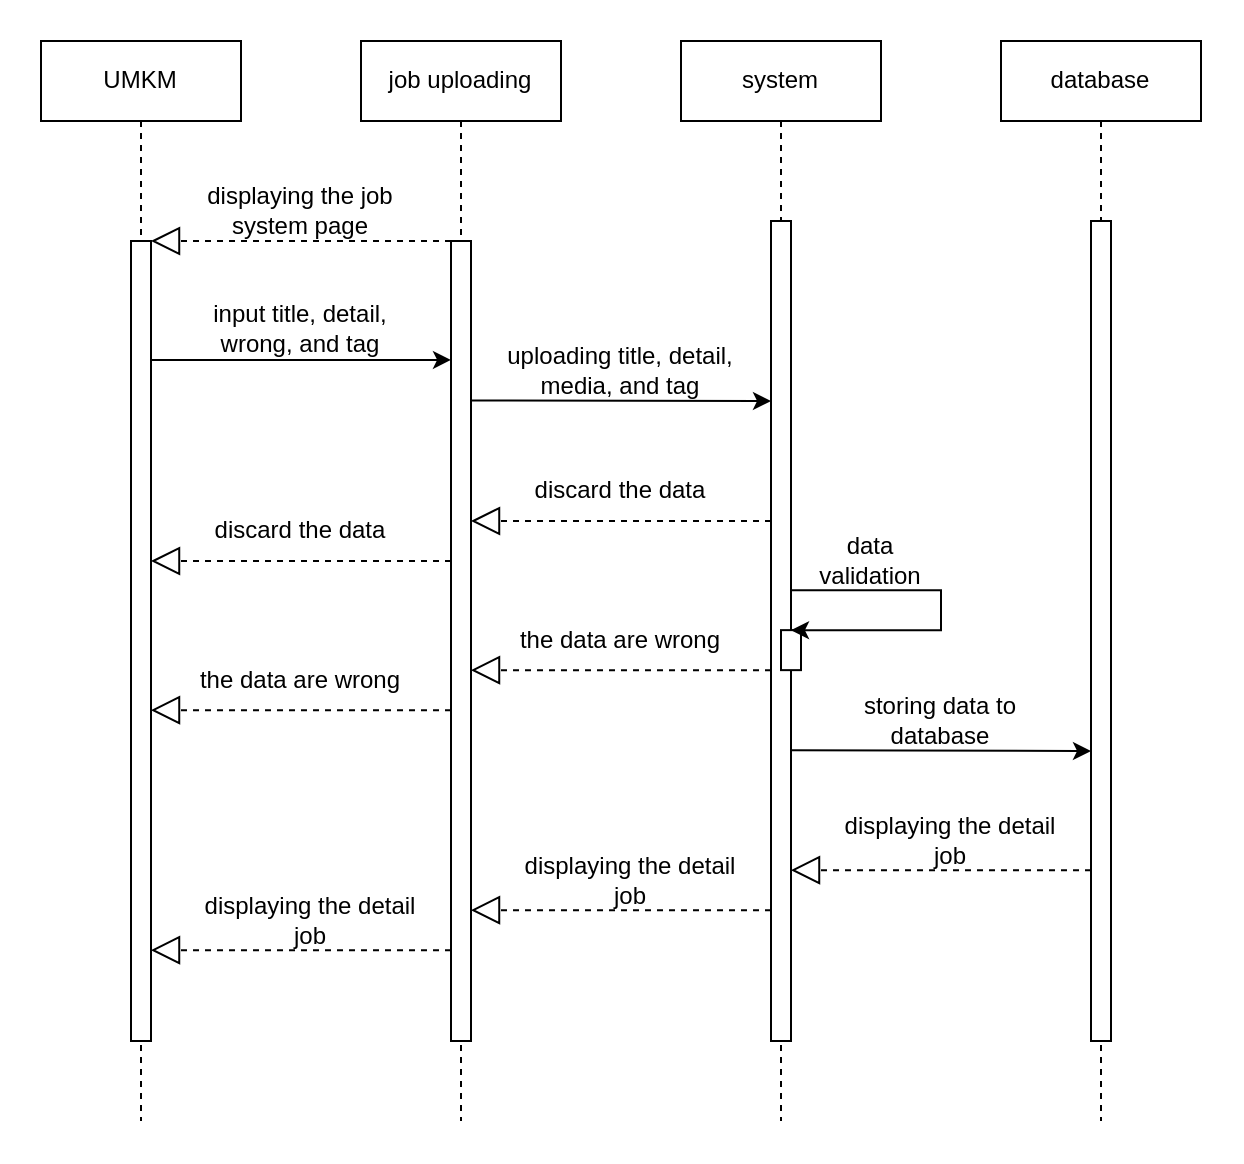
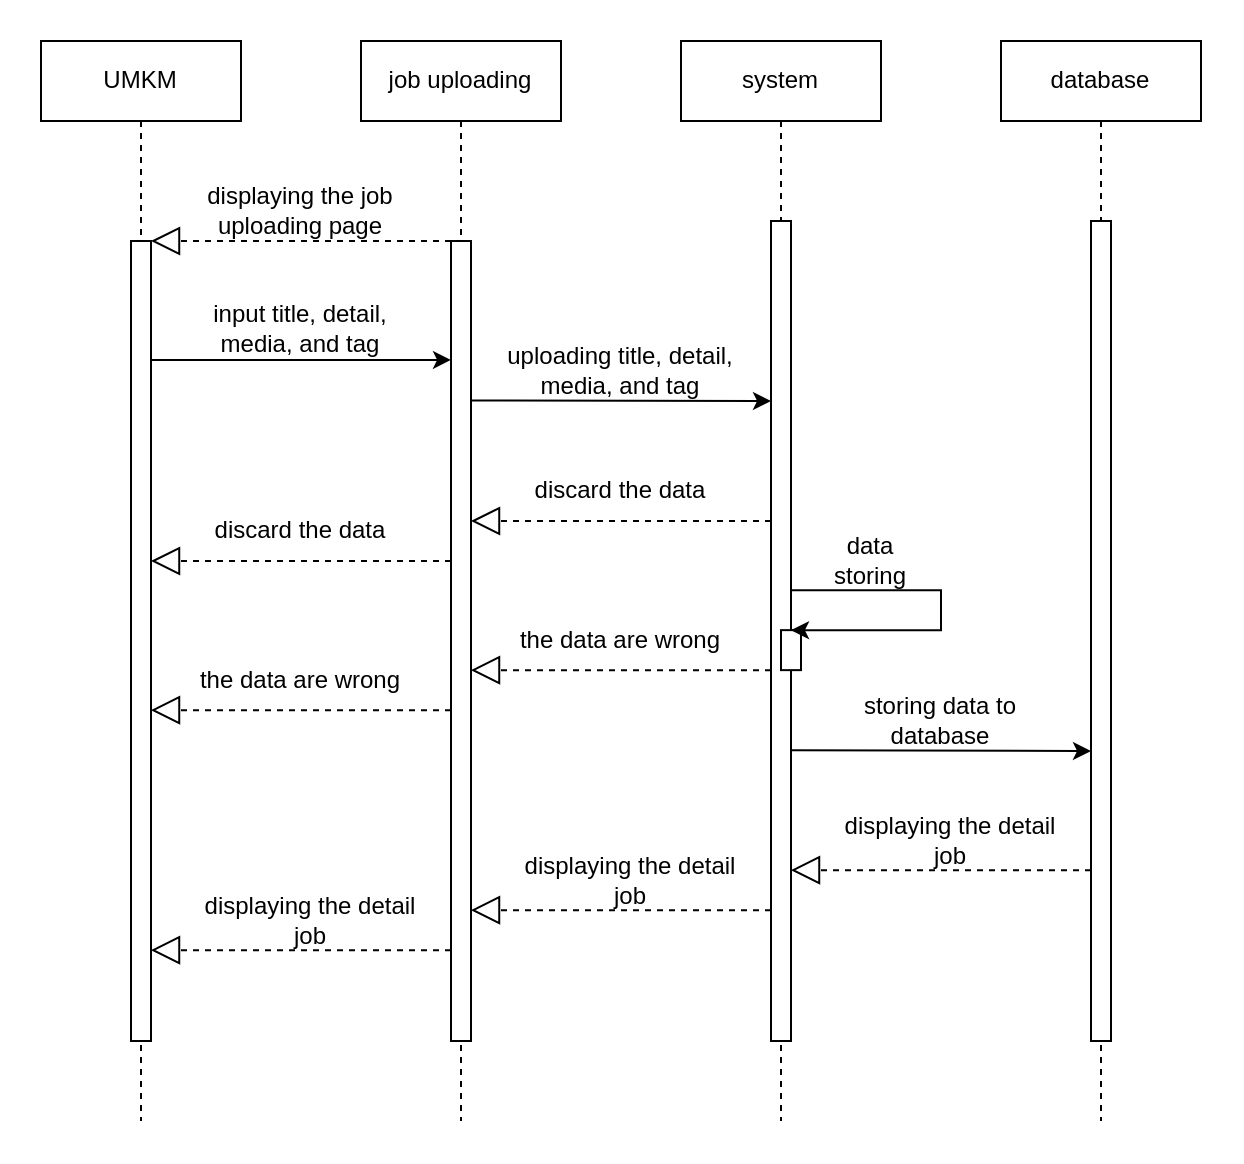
  <mxCell id="0" />
  <mxCell id="1" parent="0" />
  <mxCell id="2" value="system" style="shape=umlLifeline;perimeter=lifelinePerimeter;whiteSpace=wrap;html=1;container=0;dropTarget=0;collapsible=0;recursiveResize=0;outlineConnect=0;portConstraint=eastwest;newEdgeStyle={&quot;edgeStyle&quot;:&quot;elbowEdgeStyle&quot;,&quot;elbow&quot;:&quot;vertical&quot;,&quot;curved&quot;:0,&quot;rounded&quot;:0};movable=1;resizable=1;rotatable=1;deletable=1;editable=1;locked=0;connectable=1;" vertex="1" parent="1"><mxGeometry x="340" y="20" width="100" height="540" as="geometry" /></mxCell>
  <mxCell id="3" value="job uploading" style="shape=umlLifeline;perimeter=lifelinePerimeter;whiteSpace=wrap;html=1;container=0;dropTarget=0;collapsible=0;recursiveResize=0;outlineConnect=0;portConstraint=eastwest;newEdgeStyle={&quot;edgeStyle&quot;:&quot;elbowEdgeStyle&quot;,&quot;elbow&quot;:&quot;vertical&quot;,&quot;curved&quot;:0,&quot;rounded&quot;:0};movable=1;resizable=1;rotatable=1;deletable=1;editable=1;locked=0;connectable=1;" vertex="1" parent="1"><mxGeometry x="180" y="20" width="100" height="540" as="geometry" /></mxCell>
  <mxCell id="4" value="database" style="shape=umlLifeline;perimeter=lifelinePerimeter;whiteSpace=wrap;html=1;container=0;dropTarget=0;collapsible=0;recursiveResize=0;outlineConnect=0;portConstraint=eastwest;newEdgeStyle={&quot;edgeStyle&quot;:&quot;elbowEdgeStyle&quot;,&quot;elbow&quot;:&quot;vertical&quot;,&quot;curved&quot;:0,&quot;rounded&quot;:0};movable=1;resizable=1;rotatable=1;deletable=1;editable=1;locked=0;connectable=1;" vertex="1" parent="1"><mxGeometry x="500" y="20" width="100" height="540" as="geometry" /></mxCell>
- <mxCell id="5" value="displaying the job system page" style="text;html=1;strokeColor=none;fillColor=none;align=center;verticalAlign=middle;whiteSpace=wrap;rounded=0;movable=1;resizable=1;rotatable=1;deletable=1;editable=1;locked=0;connectable=1;" vertex="1" parent="1"><mxGeometry x="90" y="90" width="120" height="30" as="geometry" /></mxCell>
+ <mxCell id="5" value="displaying the job uploading page" style="text;html=1;strokeColor=none;fillColor=none;align=center;verticalAlign=middle;whiteSpace=wrap;rounded=0;movable=1;resizable=1;rotatable=1;deletable=1;editable=1;locked=0;connectable=1;" vertex="1" parent="1"><mxGeometry x="90" y="90" width="120" height="30" as="geometry" /></mxCell>
  <mxCell id="6" value="UMKM" style="shape=umlLifeline;perimeter=lifelinePerimeter;whiteSpace=wrap;html=1;container=0;dropTarget=0;collapsible=0;recursiveResize=0;outlineConnect=0;portConstraint=eastwest;newEdgeStyle={&quot;edgeStyle&quot;:&quot;elbowEdgeStyle&quot;,&quot;elbow&quot;:&quot;vertical&quot;,&quot;curved&quot;:0,&quot;rounded&quot;:0};movable=1;resizable=1;rotatable=1;deletable=1;editable=1;locked=0;connectable=1;" vertex="1" parent="1"><mxGeometry x="20" y="20" width="100" height="540" as="geometry" /></mxCell>
  <mxCell id="7" value="" style="html=1;points=[];perimeter=orthogonalPerimeter;outlineConnect=0;targetShapes=umlLifeline;portConstraint=eastwest;newEdgeStyle={&quot;edgeStyle&quot;:&quot;elbowEdgeStyle&quot;,&quot;elbow&quot;:&quot;vertical&quot;,&quot;curved&quot;:0,&quot;rounded&quot;:0};container=0;movable=1;resizable=1;rotatable=1;deletable=1;editable=1;locked=0;connectable=1;" vertex="1" parent="6"><mxGeometry x="45" y="100" width="10" height="400" as="geometry" /></mxCell>
  <mxCell id="8" value="" style="endArrow=classic;html=1;rounded=0;movable=1;resizable=1;rotatable=1;deletable=1;editable=1;locked=0;connectable=1;" edge="1" parent="1"><mxGeometry width="50" height="50" relative="1" as="geometry"><mxPoint x="75" y="179.46" as="sourcePoint" /><mxPoint x="225" y="179.46" as="targetPoint" /></mxGeometry></mxCell>
- <mxCell id="9" value="input title, detail, wrong, and tag" style="text;html=1;strokeColor=none;fillColor=none;align=center;verticalAlign=middle;whiteSpace=wrap;rounded=0;movable=1;resizable=1;rotatable=1;deletable=1;editable=1;locked=0;connectable=1;" vertex="1" parent="1"><mxGeometry x="90" y="149.46" width="120" height="30" as="geometry" /></mxCell>
+ <mxCell id="9" value="input title, detail, media, and tag" style="text;html=1;strokeColor=none;fillColor=none;align=center;verticalAlign=middle;whiteSpace=wrap;rounded=0;movable=1;resizable=1;rotatable=1;deletable=1;editable=1;locked=0;connectable=1;" vertex="1" parent="1"><mxGeometry x="90" y="149.46" width="120" height="30" as="geometry" /></mxCell>
  <mxCell id="10" value="uploading title, detail, media, and tag" style="text;html=1;strokeColor=none;fillColor=none;align=center;verticalAlign=middle;whiteSpace=wrap;rounded=0;movable=1;resizable=1;rotatable=1;deletable=1;editable=1;locked=0;connectable=1;" vertex="1" parent="1"><mxGeometry x="250" y="169.68" width="120" height="30" as="geometry" /></mxCell>
  <mxCell id="11" style="edgeStyle=elbowEdgeStyle;rounded=0;orthogonalLoop=1;jettySize=auto;html=1;elbow=vertical;curved=0;movable=1;resizable=1;rotatable=1;deletable=1;editable=1;locked=0;connectable=1;" edge="1" parent="1"><mxGeometry relative="1" as="geometry"><mxPoint x="235" y="199.733" as="sourcePoint" /><mxPoint x="385" y="199.733" as="targetPoint" /></mxGeometry></mxCell>
  <mxCell id="12" value="" style="html=1;points=[];perimeter=orthogonalPerimeter;outlineConnect=0;targetShapes=umlLifeline;portConstraint=eastwest;newEdgeStyle={&quot;edgeStyle&quot;:&quot;elbowEdgeStyle&quot;,&quot;elbow&quot;:&quot;vertical&quot;,&quot;curved&quot;:0,&quot;rounded&quot;:0};container=0;movable=1;resizable=1;rotatable=1;deletable=1;editable=1;locked=0;connectable=1;" vertex="1" parent="1"><mxGeometry x="385" y="110" width="10" height="410" as="geometry" /></mxCell>
  <mxCell id="13" value="" style="html=1;points=[];perimeter=orthogonalPerimeter;outlineConnect=0;targetShapes=umlLifeline;portConstraint=eastwest;newEdgeStyle={&quot;edgeStyle&quot;:&quot;elbowEdgeStyle&quot;,&quot;elbow&quot;:&quot;vertical&quot;,&quot;curved&quot;:0,&quot;rounded&quot;:0};container=0;movable=1;resizable=1;rotatable=1;deletable=1;editable=1;locked=0;connectable=1;" vertex="1" parent="1"><mxGeometry x="225" y="120" width="10" height="400" as="geometry" /></mxCell>
  <mxCell id="14" value="" style="html=1;points=[];perimeter=orthogonalPerimeter;outlineConnect=0;targetShapes=umlLifeline;portConstraint=eastwest;newEdgeStyle={&quot;edgeStyle&quot;:&quot;elbowEdgeStyle&quot;,&quot;elbow&quot;:&quot;vertical&quot;,&quot;curved&quot;:0,&quot;rounded&quot;:0};container=0;movable=1;resizable=1;rotatable=1;deletable=1;editable=1;locked=0;connectable=1;" vertex="1" parent="1"><mxGeometry x="390" y="314.57" width="10" height="20" as="geometry" /></mxCell>
  <mxCell id="15" style="edgeStyle=orthogonalEdgeStyle;rounded=0;orthogonalLoop=1;jettySize=auto;html=1;elbow=vertical;movable=1;resizable=1;rotatable=1;deletable=1;editable=1;locked=0;connectable=1;" edge="1" parent="1" target="14"><mxGeometry relative="1" as="geometry"><mxPoint x="395" y="274.473" as="sourcePoint" /><mxPoint x="440" y="314.57" as="targetPoint" /><Array as="points"><mxPoint x="395" y="294.57" /><mxPoint x="470" y="294.57" /><mxPoint x="470" y="314.57" /></Array></mxGeometry></mxCell>
  <mxCell id="16" value="" style="html=1;points=[];perimeter=orthogonalPerimeter;outlineConnect=0;targetShapes=umlLifeline;portConstraint=eastwest;newEdgeStyle={&quot;edgeStyle&quot;:&quot;elbowEdgeStyle&quot;,&quot;elbow&quot;:&quot;vertical&quot;,&quot;curved&quot;:0,&quot;rounded&quot;:0};container=0;movable=1;resizable=1;rotatable=1;deletable=1;editable=1;locked=0;connectable=1;" vertex="1" parent="1"><mxGeometry x="545" y="110" width="10" height="410" as="geometry" /></mxCell>
- <mxCell id="17" value="data validation" style="text;html=1;strokeColor=none;fillColor=none;align=center;verticalAlign=middle;whiteSpace=wrap;rounded=0;movable=1;resizable=1;rotatable=1;deletable=1;editable=1;locked=0;connectable=1;" vertex="1" parent="1"><mxGeometry x="405" y="264.57" width="60" height="30" as="geometry" /></mxCell>
+ <mxCell id="17" value="data storing" style="text;html=1;strokeColor=none;fillColor=none;align=center;verticalAlign=middle;whiteSpace=wrap;rounded=0;movable=1;resizable=1;rotatable=1;deletable=1;editable=1;locked=0;connectable=1;" vertex="1" parent="1"><mxGeometry x="405" y="264.57" width="60" height="30" as="geometry" /></mxCell>
  <mxCell id="18" value="the data are wrong" style="text;html=1;strokeColor=none;fillColor=none;align=center;verticalAlign=middle;whiteSpace=wrap;rounded=0;movable=1;resizable=1;rotatable=1;deletable=1;editable=1;locked=0;connectable=1;" vertex="1" parent="1"><mxGeometry x="90" y="324.57" width="120" height="30" as="geometry" /></mxCell>
  <mxCell id="19" style="edgeStyle=elbowEdgeStyle;rounded=0;orthogonalLoop=1;jettySize=auto;html=1;elbow=vertical;curved=0;movable=1;resizable=1;rotatable=1;deletable=1;editable=1;locked=0;connectable=1;" edge="1" parent="1"><mxGeometry relative="1" as="geometry"><mxPoint x="395" y="374.572" as="sourcePoint" /><mxPoint x="545" y="374.572" as="targetPoint" /></mxGeometry></mxCell>
  <mxCell id="20" value="storing data to database" style="text;html=1;strokeColor=none;fillColor=none;align=center;verticalAlign=middle;whiteSpace=wrap;rounded=0;movable=1;resizable=1;rotatable=1;deletable=1;editable=1;locked=0;connectable=1;" vertex="1" parent="1"><mxGeometry x="410" y="344.57" width="120" height="30" as="geometry" /></mxCell>
  <mxCell id="21" value="" style="endArrow=block;dashed=1;endFill=0;endSize=12;html=1;rounded=0;" edge="1" parent="1"><mxGeometry width="160" relative="1" as="geometry"><mxPoint x="225" y="120" as="sourcePoint" /><mxPoint x="75" y="120" as="targetPoint" /></mxGeometry></mxCell>
  <mxCell id="22" value="" style="endArrow=block;dashed=1;endFill=0;endSize=12;html=1;rounded=0;" edge="1" parent="1"><mxGeometry width="160" relative="1" as="geometry"><mxPoint x="225" y="354.57" as="sourcePoint" /><mxPoint x="75" y="354.57" as="targetPoint" /></mxGeometry></mxCell>
  <mxCell id="23" value="" style="endArrow=block;dashed=1;endFill=0;endSize=12;html=1;rounded=0;" edge="1" parent="1"><mxGeometry width="160" relative="1" as="geometry"><mxPoint x="385" y="334.57" as="sourcePoint" /><mxPoint x="235" y="334.57" as="targetPoint" /></mxGeometry></mxCell>
  <mxCell id="24" value="displaying the detail job " style="text;html=1;strokeColor=none;fillColor=none;align=center;verticalAlign=middle;whiteSpace=wrap;rounded=0;movable=1;resizable=1;rotatable=1;deletable=1;editable=1;locked=0;connectable=1;" vertex="1" parent="1"><mxGeometry x="415" y="404.57" width="120" height="30" as="geometry" /></mxCell>
  <mxCell id="25" value="" style="endArrow=block;dashed=1;endFill=0;endSize=12;html=1;rounded=0;" edge="1" parent="1"><mxGeometry width="160" relative="1" as="geometry"><mxPoint x="545" y="434.57" as="sourcePoint" /><mxPoint x="395" y="434.57" as="targetPoint" /></mxGeometry></mxCell>
  <mxCell id="26" value="the data are wrong" style="text;html=1;strokeColor=none;fillColor=none;align=center;verticalAlign=middle;whiteSpace=wrap;rounded=0;movable=1;resizable=1;rotatable=1;deletable=1;editable=1;locked=0;connectable=1;" vertex="1" parent="1"><mxGeometry x="250" y="304.57" width="120" height="30" as="geometry" /></mxCell>
  <mxCell id="27" value="displaying the detail job " style="text;html=1;strokeColor=none;fillColor=none;align=center;verticalAlign=middle;whiteSpace=wrap;rounded=0;movable=1;resizable=1;rotatable=1;deletable=1;editable=1;locked=0;connectable=1;" vertex="1" parent="1"><mxGeometry x="255" y="424.57" width="120" height="30" as="geometry" /></mxCell>
  <mxCell id="28" value="" style="endArrow=block;dashed=1;endFill=0;endSize=12;html=1;rounded=0;" edge="1" parent="1"><mxGeometry width="160" relative="1" as="geometry"><mxPoint x="385" y="454.57" as="sourcePoint" /><mxPoint x="235" y="454.57" as="targetPoint" /></mxGeometry></mxCell>
  <mxCell id="29" value="displaying the detail job " style="text;html=1;strokeColor=none;fillColor=none;align=center;verticalAlign=middle;whiteSpace=wrap;rounded=0;movable=1;resizable=1;rotatable=1;deletable=1;editable=1;locked=0;connectable=1;" vertex="1" parent="1"><mxGeometry x="95" y="444.57" width="120" height="30" as="geometry" /></mxCell>
  <mxCell id="30" value="" style="endArrow=block;dashed=1;endFill=0;endSize=12;html=1;rounded=0;" edge="1" parent="1"><mxGeometry width="160" relative="1" as="geometry"><mxPoint x="225" y="474.57" as="sourcePoint" /><mxPoint x="75" y="474.57" as="targetPoint" /></mxGeometry></mxCell>
  <mxCell id="31" value="discard the data" style="text;html=1;strokeColor=none;fillColor=none;align=center;verticalAlign=middle;whiteSpace=wrap;rounded=0;movable=1;resizable=1;rotatable=1;deletable=1;editable=1;locked=0;connectable=1;" vertex="1" parent="1"><mxGeometry x="90" y="250" width="120" height="30" as="geometry" /></mxCell>
  <mxCell id="32" value="" style="endArrow=block;dashed=1;endFill=0;endSize=12;html=1;rounded=0;" edge="1" parent="1"><mxGeometry width="160" relative="1" as="geometry"><mxPoint x="225" y="280" as="sourcePoint" /><mxPoint x="75" y="280" as="targetPoint" /></mxGeometry></mxCell>
  <mxCell id="33" value="" style="endArrow=block;dashed=1;endFill=0;endSize=12;html=1;rounded=0;" edge="1" parent="1"><mxGeometry width="160" relative="1" as="geometry"><mxPoint x="385" y="260" as="sourcePoint" /><mxPoint x="235" y="260" as="targetPoint" /></mxGeometry></mxCell>
  <mxCell id="34" value="discard the data" style="text;html=1;strokeColor=none;fillColor=none;align=center;verticalAlign=middle;whiteSpace=wrap;rounded=0;movable=1;resizable=1;rotatable=1;deletable=1;editable=1;locked=0;connectable=1;" vertex="1" parent="1"><mxGeometry x="250" y="230" width="120" height="30" as="geometry" /></mxCell>
